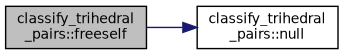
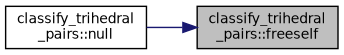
  digraph {
    rankdir=LR
    node [color=black fontname=Helvetica fontsize=10 shape=record style=filled]
    n1 [fillcolor=grey75 fontcolor=black height=0.2 label="classify_trihedral\l_pairs::freeself" width=0.4]
    n2 [fillcolor=white height=0.2 label="classify_trihedral\l_pairs::null" width=0.4]
-   n1 -> n2 [color=midnightblue fontname=Helvetica fontsize=10 labelfontname=Helvetica labelfontsize=10 style=solid]
+   n2 -> n1 [color=midnightblue fontname=Helvetica fontsize=10 labelfontname=Helvetica labelfontsize=10 style=solid]
  }
